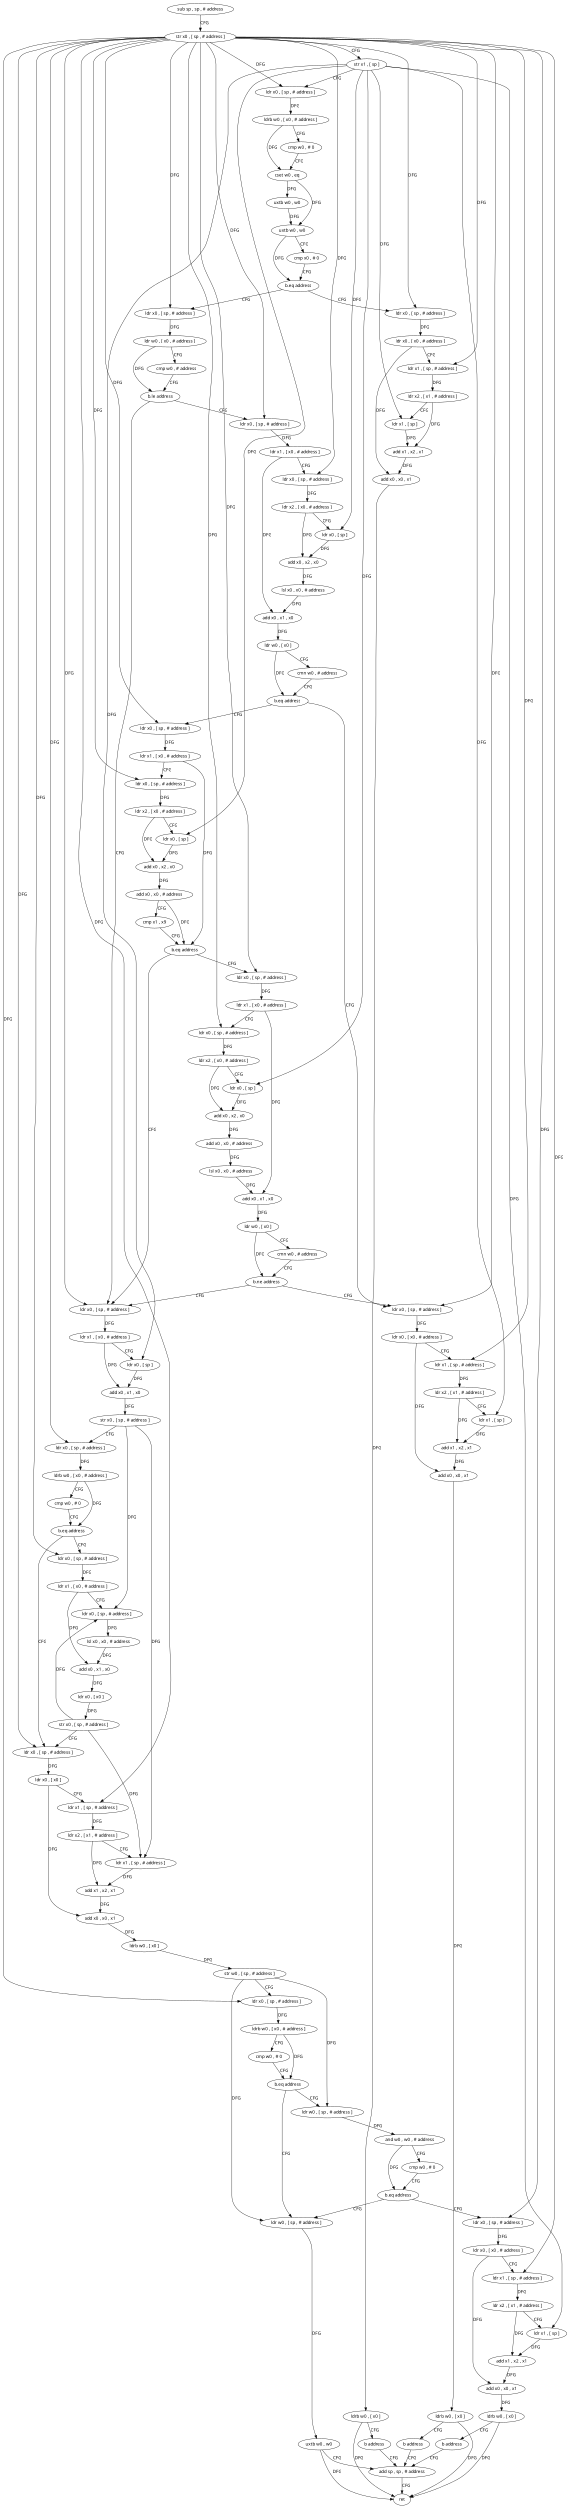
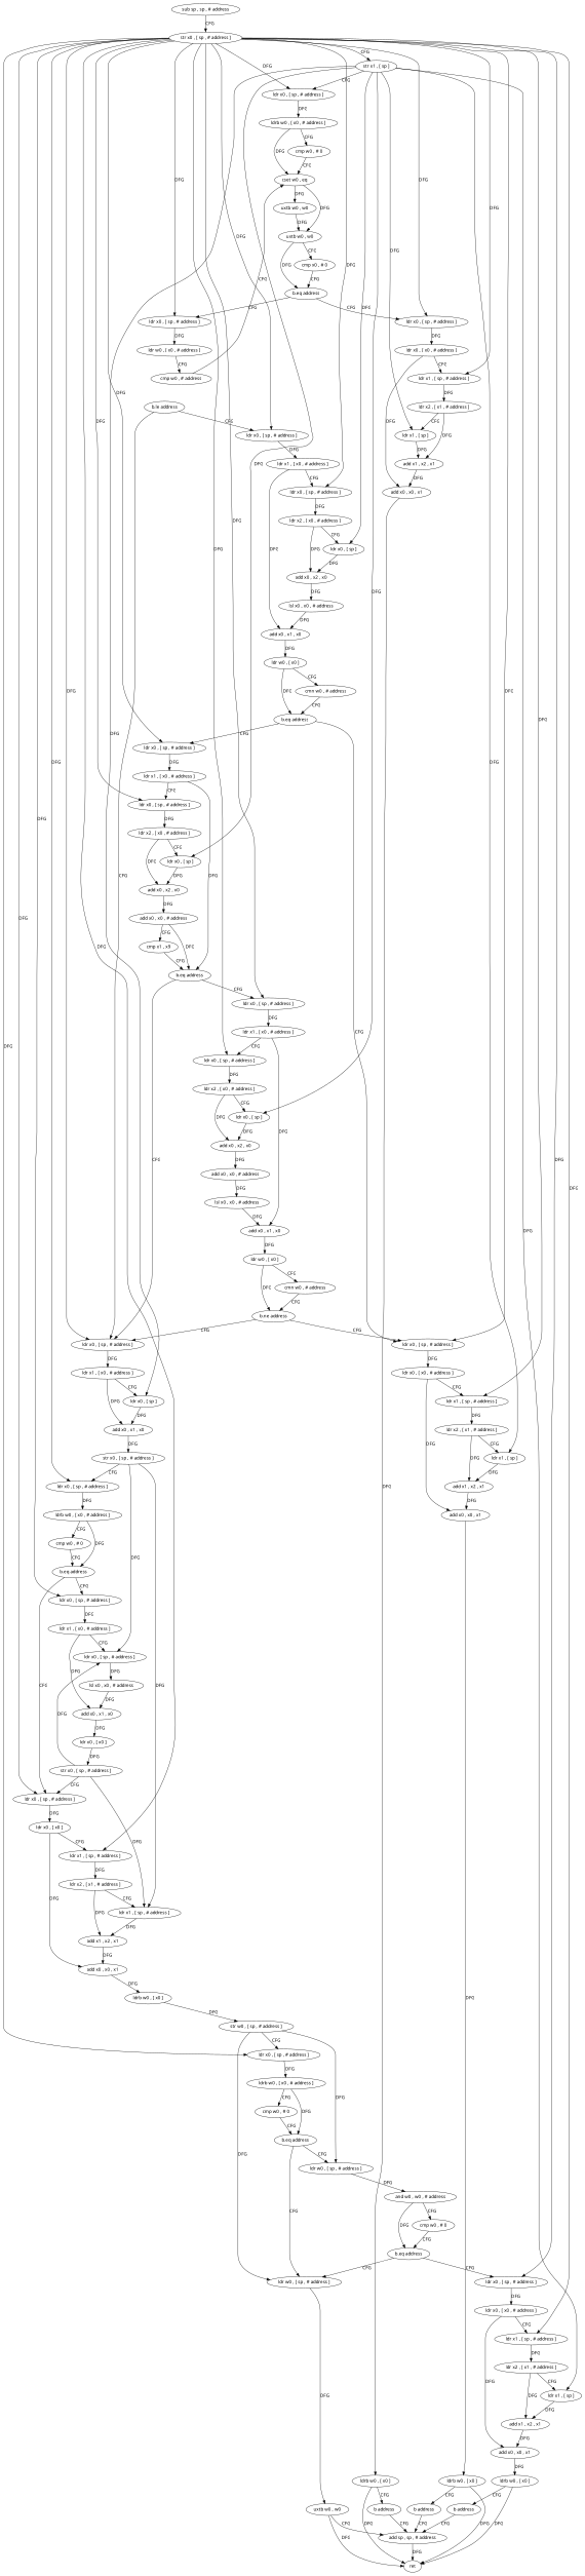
  digraph {
    fontname="Noto Sans"
    node [fontname="Noto Sans"]
    edge [fontname="Noto Sans"]
    n1 [label="sub sp , sp , # address"]
    n2 [label="str x0 , [ sp , # address ]"]
    n3 [label="str x1 , [ sp ]"]
    n4 [label="ldr x0 , [ sp , # address ]"]
    n5 [label="ldr x0 , [ sp , # address ]"]
    n6 [label="ldr x0 , [ sp , # address ]"]
    n7 [label="ldr x0 , [ sp , # address ]"]
    n8 [label="ldr x0 , [ sp , # address ]"]
    n9 [label="ldr x1 , [ sp , # address ]"]
    n10 [label="ldr x0 , [ sp , # address ]"]
    n11 [label="ldr x0 , [ sp , # address ]"]
    n12 [label="ldr x0 , [ sp , # address ]"]
    n13 [label="ldr x0 , [ sp , # address ]"]
    n14 [label="ldr x0 , [ sp , # address ]"]
    n15 [label="ldr x0 , [ sp , # address ]"]
    n16 [label="ldr x1 , [ sp , # address ]"]
    n17 [label="ldr x0 , [ sp , # address ]"]
    n18 [label="ldr x1 , [ sp , # address ]"]
    n19 [label="ldr x0 , [ sp , # address ]"]
    n20 [label="ldr x0 , [ sp , # address ]"]
    n21 [label="ldr x0 , [ sp , # address ]"]
    n22 [label="ldr x0 , [ sp , # address ]"]
    n23 [label="ldr x1 , [ sp , # address ]"]
    n24 [label="ldr x1 , [ sp ]"]
    n25 [label="ldr x0 , [ sp ]"]
    n26 [label="ldr x0 , [ sp ]"]
    n27 [label="ldr x1 , [ sp ]"]
    n28 [label="ldr x0 , [ sp ]"]
    n29 [label="ldr x0 , [ sp ]"]
    n30 [label="ldr x1 , [ sp ]"]
    n31 [label="ldrb w0 , [ x0 , # address ]"]
    n32 [label="ldr w0 , [ x0 , # address ]"]
    n33 [label="ldr x0 , [ x0 , # address ]"]
    n34 [label="ldr x1 , [ x0 , # address ]"]
    n35 [label="ldr x1 , [ x0 , # address ]"]
    n36 [label="ldr x2 , [ x1 , # address ]"]
    n37 [label="ldrb w0 , [ x0 , # address ]"]
    n38 [label="ldr x0 , [ x0 ]"]
    n39 [label="ldr x1 , [ x0 , # address ]"]
    n40 [label="ldr x2 , [ x0 , # address ]"]
    n41 [label="ldr x0 , [ x0 , # address ]"]
    n42 [label="ldr x1 , [ x0 , # address ]"]
    n43 [label="ldr x2 , [ x1 , # address ]"]
    n44 [label="ldrb w0 , [ x0 , # address ]"]
    n45 [label="ldr x2 , [ x1 , # address ]"]
    n46 [label="ldr x2 , [ x0 , # address ]"]
    n47 [label="ldr x1 , [ x0 , # address ]"]
    n48 [label="ldr x0 , [ x0 , # address ]"]
    n49 [label="ldr x2 , [ x0 , # address ]"]
    n50 [label="ldr x2 , [ x1 , # address ]"]
    n51 [label="add x1 , x2 , x1"]
    n52 [label="add x0 , x1 , x0"]
    n53 [label="add x0 , x2 , x0"]
    n54 [label="add x1 , x2 , x1"]
    n55 [label="add x0 , x2 , x0"]
    n56 [label="add x0 , x2 , x0"]
    n57 [label="add x1 , x2 , x1"]
    n58 [label="cmp w0 , # 0"]
    n59 [label="cset w0 , eq"]
    n60 [label="uxtb w0 , w0"]
    n61 [label="uxtb w0 , w0"]
    n62 [label="cmp x0 , # 0"]
    n63 [label="b.eq address"]
    n64 [label="cmp w0 , # address"]
    n65 [label="b.le address"]
    n66 [label="add x0 , x0 , x1"]
    n67 [label="add x0 , x1 , x0"]
    n68 [label="ldrb w0 , [ x0 ]"]
    n69 [label="b address"]
    n70 [label=ret]
    n71 [label="add sp , sp , # address"]
    n72 [label="str x0 , [ sp , # address ]"]
    n73 [label="ldr x1 , [ sp , # address ]"]
    n74 [label="ldr x0 , [ sp , # address ]"]
    n75 [label="add x1 , x2 , x1"]
    n76 [label="lsl x0 , x0 , # address"]
    n77 [label="cmp w0 , # 0"]
    n78 [label="b.eq address"]
    n79 [label="add x0 , x0 , x1"]
    n80 [label="add x0 , x1 , x0"]
    n81 [label="ldr w0 , [ x0 ]"]
    n82 [label="lsl x0 , x0 , # address"]
    n83 [label="cmn w0 , # address"]
    n84 [label="b.eq address"]
    n85 [label="add x0 , x0 , x1"]
    n86 [label="b.eq address"]
    n87 [label="ldrb w0 , [ x0 ]"]
    n88 [label="str w0 , [ sp , # address ]"]
    n89 [label="ldr w0 , [ sp , # address ]"]
    n90 [label="ldr w0 , [ sp , # address ]"]
    n91 [label="uxtb w0 , w0"]
    n92 [label="and w0 , w0 , # address"]
    n93 [label="cmp w0 , # 0"]
    n94 [label="b.eq address"]
    n95 [label="cmp w0 , # 0"]
    n96 [label="b.eq address"]
    n97 [label="ldr x0 , [ x0 ]"]
    n98 [label="str x0 , [ sp , # address ]"]
    n99 [label="ldrb w0 , [ x0 ]"]
    n100 [label="b address"]
    n101 [label="add x0 , x0 , # address"]
    n102 [label="cmp x1 , x9"]
    n103 [label="add x0 , x1 , x0"]
    n104 [label="add x0 , x0 , x1"]
    n105 [label="ldr w0 , [ x0 ]"]
    n106 [label="add x0 , x0 , # address"]
    n107 [label="lsl x0 , x0 , # address"]
    n108 [label="cmn w0 , # address"]
    n109 [label="b.ne address"]
    n110 [label="ldrb w0 , [ x0 ]"]
    n111 [label="b address"]
    n1 -> n2 [label=CFG]
    n2 -> n3 [label=CFG]
    n2 -> n4 [label=DFG]
    n2 -> n5 [label=DFG]
    n2 -> n6 [label=DFG]
    n2 -> n7 [label=DFG]
    n2 -> n8 [label=DFG]
    n2 -> n9 [label=DFG]
    n2 -> n10 [label=DFG]
    n2 -> n11 [label=DFG]
    n2 -> n12 [label=DFG]
    n2 -> n13 [label=DFG]
    n2 -> n14 [label=DFG]
    n2 -> n15 [label=DFG]
    n2 -> n16 [label=DFG]
    n2 -> n17 [label=DFG]
    n2 -> n18 [label=DFG]
    n2 -> n19 [label=DFG]
    n2 -> n20 [label=DFG]
    n2 -> n21 [label=DFG]
    n2 -> n22 [label=DFG]
    n2 -> n23 [label=DFG]
    n3 -> n4 [label=CFG]
    n3 -> n24 [label=DFG]
    n3 -> n25 [label=DFG]
    n3 -> n26 [label=DFG]
    n3 -> n27 [label=DFG]
    n3 -> n28 [label=DFG]
    n3 -> n29 [label=DFG]
    n3 -> n30 [label=DFG]
    n4 -> n31 [label=DFG]
    n5 -> n32 [label=DFG]
    n6 -> n33 [label=DFG]
    n7 -> n34 [label=DFG]
    n8 -> n35 [label=DFG]
    n9 -> n36 [label=DFG]
    n10 -> n37 [label=DFG]
    n11 -> n38 [label=DFG]
    n12 -> n39 [label=DFG]
    n13 -> n40 [label=DFG]
    n14 -> n41 [label=DFG]
    n15 -> n42 [label=DFG]
    n16 -> n43 [label=DFG]
    n17 -> n44 [label=DFG]
    n18 -> n45 [label=DFG]
    n19 -> n46 [label=DFG]
    n20 -> n47 [label=DFG]
    n21 -> n48 [label=DFG]
    n22 -> n49 [label=DFG]
    n23 -> n50 [label=DFG]
    n24 -> n51 [label=DFG]
    n25 -> n52 [label=DFG]
    n26 -> n53 [label=DFG]
    n27 -> n54 [label=DFG]
    n28 -> n55 [label=DFG]
    n29 -> n56 [label=DFG]
    n30 -> n57 [label=DFG]
    n31 -> n58 [label=CFG]
    n31 -> n59 [label=DFG]
    n32 -> n64 [label=CFG]
-   n32 -> n65 [label=DFG]
    n33 -> n9 [label=CFG]
    n33 -> n66 [label=DFG]
    n34 -> n25 [label=CFG]
    n34 -> n52 [label=DFG]
    n35 -> n13 [label=CFG]
    n35 -> n67 [label=DFG]
    n36 -> n24 [label=CFG]
    n36 -> n51 [label=DFG]
    n37 -> n77 [label=CFG]
    n37 -> n78 [label=DFG]
    n38 -> n16 [label=CFG]
    n38 -> n79 [label=DFG]
    n39 -> n74 [label=CFG]
    n39 -> n80 [label=DFG]
    n40 -> n26 [label=CFG]
    n40 -> n53 [label=DFG]
    n41 -> n18 [label=CFG]
    n41 -> n85 [label=DFG]
    n42 -> n19 [label=CFG]
    n42 -> n86 [label=DFG]
    n43 -> n73 [label=CFG]
    n43 -> n75 [label=DFG]
    n44 -> n93 [label=CFG]
    n44 -> n94 [label=DFG]
    n45 -> n27 [label=CFG]
    n45 -> n54 [label=DFG]
    n46 -> n28 [label=CFG]
    n46 -> n55 [label=DFG]
    n47 -> n22 [label=CFG]
    n47 -> n103 [label=DFG]
    n48 -> n23 [label=CFG]
    n48 -> n104 [label=DFG]
    n49 -> n29 [label=CFG]
    n49 -> n56 [label=DFG]
    n50 -> n30 [label=CFG]
    n50 -> n57 [label=DFG]
    n51 -> n66 [label=DFG]
    n52 -> n72 [label=DFG]
    n53 -> n82 [label=DFG]
    n54 -> n85 [label=DFG]
    n55 -> n101 [label=DFG]
    n56 -> n106 [label=DFG]
    n57 -> n104 [label=DFG]
    n58 -> n59 [label=CFG]
    n59 -> n60 [label=DFG]
    n59 -> n61 [label=DFG]
    n60 -> n61 [label=DFG]
    n61 -> n62 [label=CFG]
    n61 -> n63 [label=DFG]
    n62 -> n63 [label=CFG]
    n63 -> n5 [label=CFG]
    n63 -> n6 [label=CFG]
-   n64 -> n65 [label=CFG]
+   n64 -> n59 [label=CFG]
    n65 -> n7 [label=CFG]
    n65 -> n8 [label=CFG]
    n66 -> n68 [label=DFG]
    n67 -> n81 [label=DFG]
    n68 -> n69 [label=CFG]
    n68 -> n70 [label=DFG]
    n69 -> n71 [label=CFG]
-   n71 -> n70 [label=CFG]
+   n71 -> n70 [label=DFG]
    n72 -> n10 [label=CFG]
    n72 -> n73 [label=DFG]
    n72 -> n74 [label=DFG]
    n73 -> n75 [label=DFG]
    n74 -> n76 [label=DFG]
    n75 -> n79 [label=DFG]
    n76 -> n80 [label=DFG]
    n77 -> n78 [label=CFG]
    n78 -> n11 [label=CFG]
    n78 -> n12 [label=CFG]
    n79 -> n87 [label=DFG]
    n80 -> n97 [label=DFG]
    n81 -> n83 [label=CFG]
    n81 -> n84 [label=DFG]
    n82 -> n67 [label=DFG]
    n83 -> n84 [label=CFG]
    n84 -> n14 [label=CFG]
    n84 -> n15 [label=CFG]
    n85 -> n99 [label=DFG]
    n86 -> n7 [label=CFG]
    n86 -> n20 [label=CFG]
    n87 -> n88 [label=DFG]
    n88 -> n17 [label=CFG]
    n88 -> n89 [label=DFG]
    n88 -> n90 [label=DFG]
    n89 -> n91 [label=DFG]
    n90 -> n92 [label=DFG]
    n91 -> n70 [label=DFG]
    n91 -> n71 [label=CFG]
    n92 -> n95 [label=CFG]
    n92 -> n96 [label=DFG]
    n93 -> n94 [label=CFG]
    n94 -> n89 [label=CFG]
    n94 -> n90 [label=CFG]
    n95 -> n96 [label=CFG]
    n96 -> n21 [label=CFG]
    n96 -> n89 [label=CFG]
    n97 -> n98 [label=DFG]
    n98 -> n11 [label=CFG]
    n98 -> n73 [label=DFG]
    n98 -> n74 [label=DFG]
    n99 -> n70 [label=DFG]
    n99 -> n100 [label=CFG]
    n100 -> n71 [label=CFG]
    n101 -> n86 [label=DFG]
    n101 -> n102 [label=CFG]
    n102 -> n86 [label=CFG]
    n103 -> n105 [label=DFG]
    n104 -> n110 [label=DFG]
    n105 -> n108 [label=CFG]
    n105 -> n109 [label=DFG]
    n106 -> n107 [label=DFG]
    n107 -> n103 [label=DFG]
    n108 -> n109 [label=CFG]
    n109 -> n7 [label=CFG]
    n109 -> n14 [label=CFG]
    n110 -> n70 [label=DFG]
    n110 -> n111 [label=CFG]
    n111 -> n71 [label=CFG]
  }
